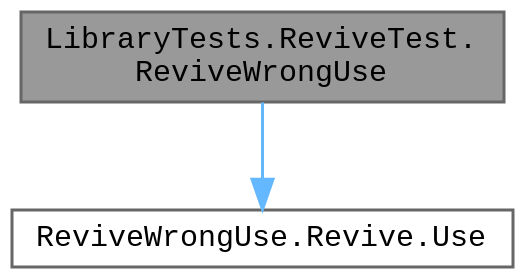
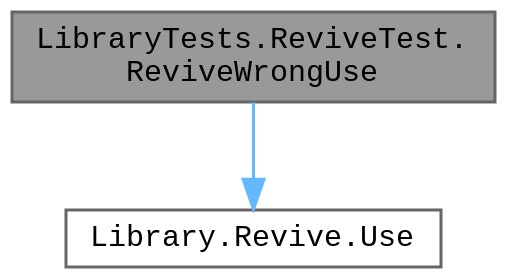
  digraph {
    rankdir=TB
    fontname="Liberation Mono"
    node [fontname="Liberation Mono" fontsize=10 shape=box style=filled]
    n1 [color=gray40 fillcolor=grey60 fontcolor=black height=0.2 label="LibraryTests.ReviveTest.\lReviveWrongUse" width=0.4]
-   n2 [color=grey40 fillcolor=white height=0.2 label="ReviveWrongUse.Revive.Use" width=0.4]
+   n2 [color=grey40 fillcolor=white height=0.2 label="Library.Revive.Use" width=0.4]
    n1 -> n2 [color=steelblue1 fontname="Liberation Mono" fontsize=10 labelfontname=Helvetica labelfontsize=10 style=solid]
  }
